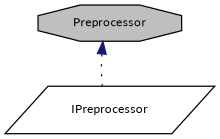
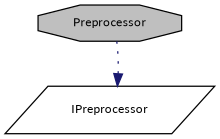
  digraph {
    fontname=Lato
    node [color=black fontname=Lato fontsize=10 style=filled]
    n1 [fillcolor=grey75 fontcolor=black height=0.2 label=Preprocessor shape=octagon width=0.4]
    n2 [fillcolor=white height=0.2 label=IPreprocessor shape=parallelogram width=0.4]
-   n1 -> n2 [color=midnightblue dir=back fontname=Lato fontsize=10 labelfontname=Helvetica labelfontsize=10 style=dotted]
+   n2 -> n1 [color=midnightblue dir=back fontname=Lato fontsize=10 labelfontname=Helvetica labelfontsize=10 style=dotted]
  }
